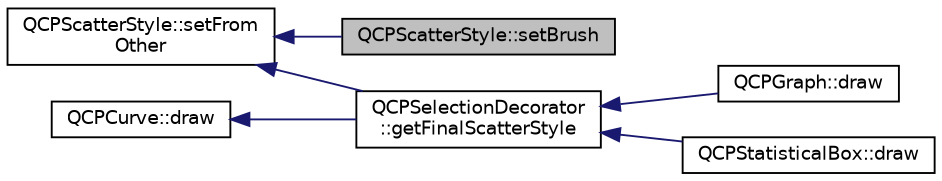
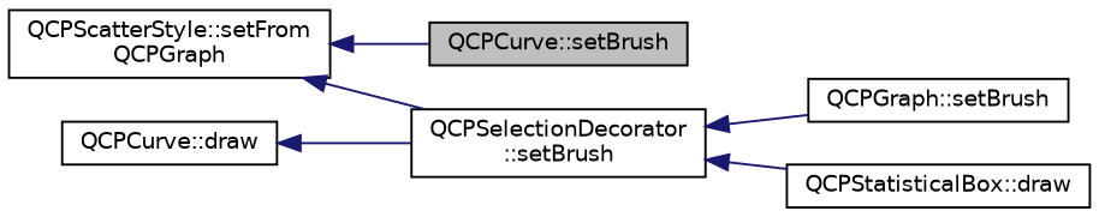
  digraph {
    rankdir=LR
    node [color=black fillcolor=white fontname=Helvetica fontsize=10 shape=record style=filled]
    edge [color=midnightblue dir=back fontname=Helvetica fontsize=10 labelfontname=Helvetica labelfontsize=10 style=solid]
-   n1 [fillcolor=grey75 fontcolor=black height=0.2 label="QCPScatterStyle::setBrush" width=0.4]
-   n2 [height=0.2 label="QCPScatterStyle::setFrom\lOther" width=0.4]
-   n3 [height=0.2 label="QCPSelectionDecorator\l::getFinalScatterStyle" width=0.4]
-   n4 [height=0.2 label="QCPGraph::draw" width=0.4]
+   n1 [fillcolor=grey75 fontcolor=black height=0.2 label="QCPCurve::setBrush" width=0.4]
+   n2 [height=0.2 label="QCPScatterStyle::setFrom\lQCPGraph" width=0.4]
+   n3 [height=0.2 label="QCPSelectionDecorator\l::setBrush" width=0.4]
+   n4 [height=0.2 label="QCPGraph::setBrush" width=0.4]
    n5 [height=0.2 label="QCPStatisticalBox::draw" width=0.4]
    n6 [height=0.2 label="QCPCurve::draw" width=0.4]
    n2 -> n1
    n2 -> n3
    n3 -> n4
    n3 -> n5
    n6 -> n3
  }
